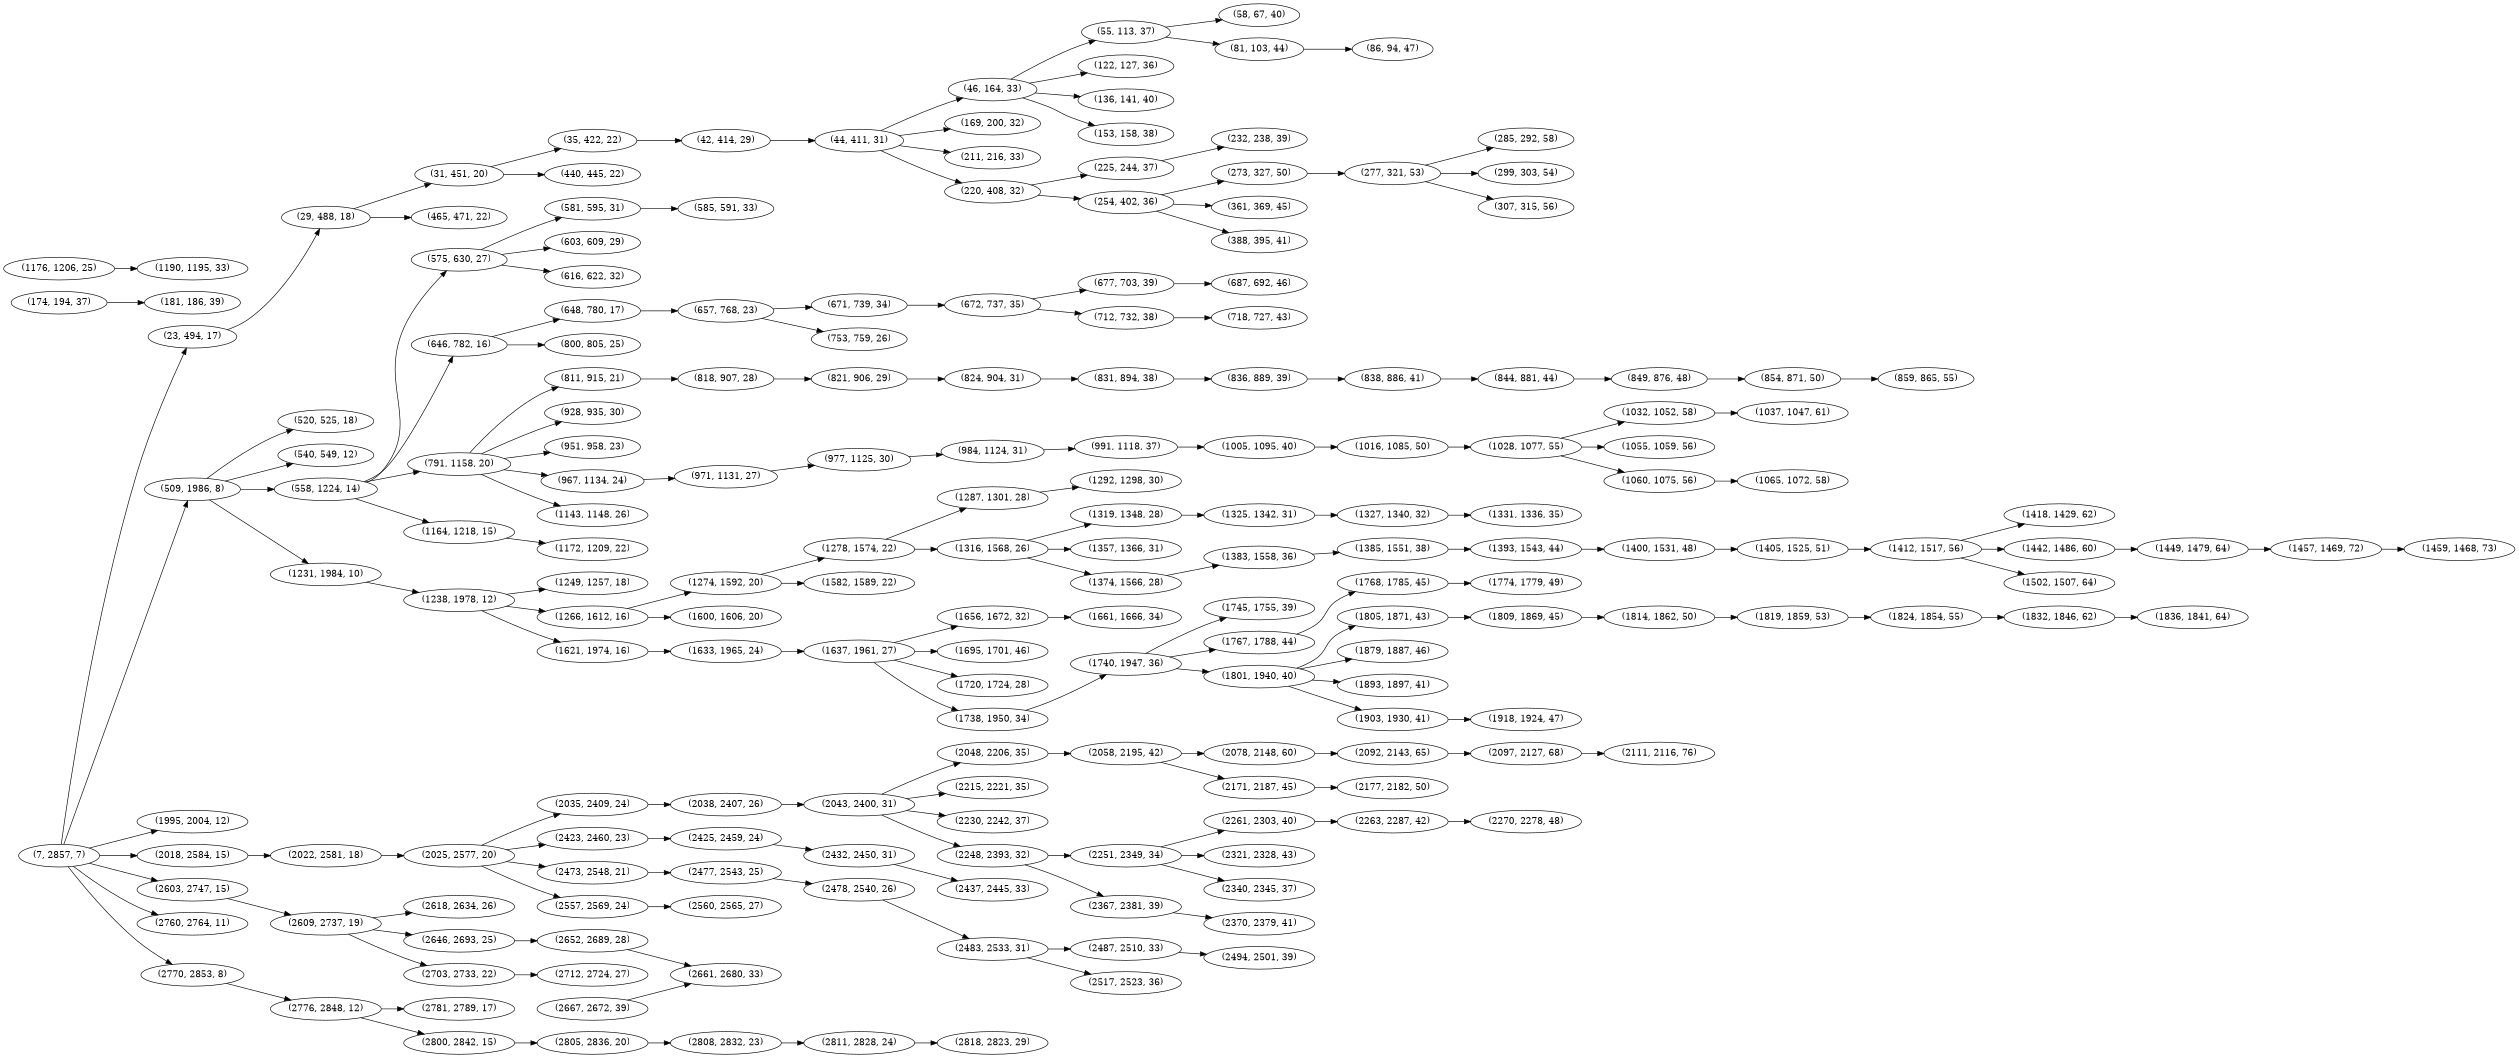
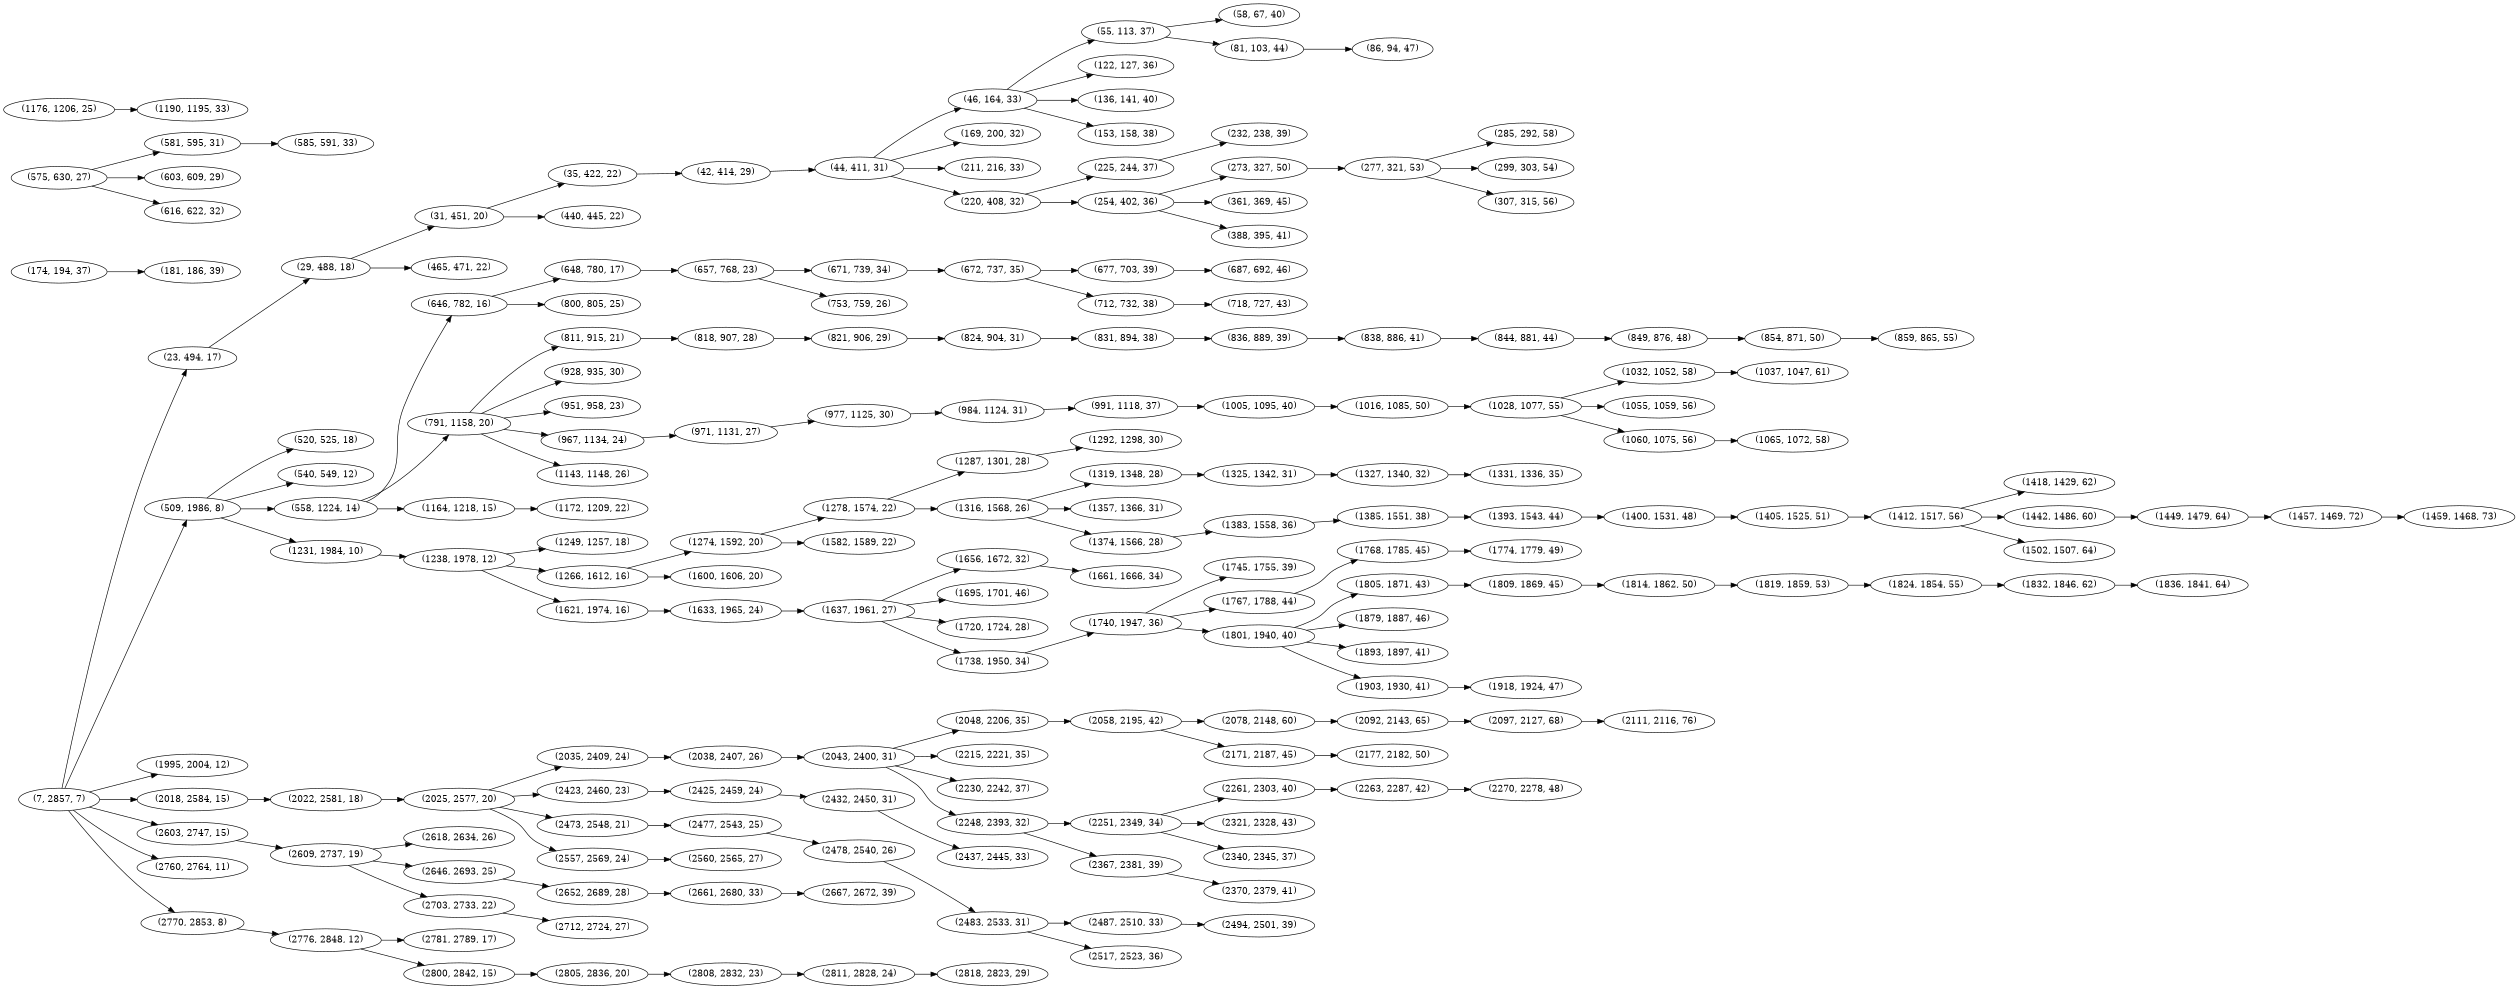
  digraph {
    rankdir=LR
    "(7, 2857, 7)"
    "(23, 494, 17)"
    "(509, 1986, 8)"
    "(1995, 2004, 12)"
    "(2018, 2584, 15)"
    "(2603, 2747, 15)"
    "(2760, 2764, 11)"
    "(2770, 2853, 8)"
    "(29, 488, 18)"
    "(520, 525, 18)"
    "(540, 549, 12)"
    "(558, 1224, 14)"
    "(1231, 1984, 10)"
    "(2022, 2581, 18)"
    "(2609, 2737, 19)"
    "(2776, 2848, 12)"
    "(31, 451, 20)"
    "(465, 471, 22)"
    "(35, 422, 22)"
    "(440, 445, 22)"
    "(42, 414, 29)"
    "(44, 411, 31)"
    "(46, 164, 33)"
    "(169, 200, 32)"
    "(211, 216, 33)"
    "(220, 408, 32)"
    "(55, 113, 37)"
    "(122, 127, 36)"
    "(136, 141, 40)"
    "(153, 158, 38)"
    "(225, 244, 37)"
    "(254, 402, 36)"
    "(58, 67, 40)"
    "(81, 103, 44)"
    "(86, 94, 47)"
    "(174, 194, 37)"
    "(181, 186, 39)"
    "(232, 238, 39)"
    "(273, 327, 50)"
    "(361, 369, 45)"
    "(388, 395, 41)"
    "(277, 321, 53)"
    "(285, 292, 58)"
    "(299, 303, 54)"
    "(307, 315, 56)"
    "(575, 630, 27)"
    "(646, 782, 16)"
    "(791, 1158, 20)"
    "(1164, 1218, 15)"
    "(1238, 1978, 12)"
    "(581, 595, 31)"
    "(603, 609, 29)"
    "(616, 622, 32)"
    "(648, 780, 17)"
    "(800, 805, 25)"
    "(811, 915, 21)"
    "(928, 935, 30)"
    "(951, 958, 23)"
    "(967, 1134, 24)"
    "(1143, 1148, 26)"
    "(1172, 1209, 22)"
    "(585, 591, 33)"
    "(657, 768, 23)"
    "(671, 739, 34)"
    "(753, 759, 26)"
    "(672, 737, 35)"
    "(677, 703, 39)"
    "(712, 732, 38)"
    "(687, 692, 46)"
    "(718, 727, 43)"
    "(818, 907, 28)"
    "(971, 1131, 27)"
    "(821, 906, 29)"
    "(824, 904, 31)"
    "(831, 894, 38)"
    "(836, 889, 39)"
    "(838, 886, 41)"
    "(844, 881, 44)"
    "(849, 876, 48)"
    "(854, 871, 50)"
    "(859, 865, 55)"
    "(977, 1125, 30)"
    "(984, 1124, 31)"
    "(991, 1118, 37)"
    "(1005, 1095, 40)"
    "(1016, 1085, 50)"
    "(1028, 1077, 55)"
    "(1032, 1052, 58)"
    "(1055, 1059, 56)"
    "(1060, 1075, 56)"
    "(1037, 1047, 61)"
    "(1065, 1072, 58)"
    "(1176, 1206, 25)"
    "(1190, 1195, 33)"
    "(1249, 1257, 18)"
    "(1266, 1612, 16)"
    "(1621, 1974, 16)"
    "(1274, 1592, 20)"
    "(1600, 1606, 20)"
    "(1633, 1965, 24)"
    "(1278, 1574, 22)"
    "(1582, 1589, 22)"
    "(1287, 1301, 28)"
    "(1316, 1568, 26)"
    "(1292, 1298, 30)"
    "(1319, 1348, 28)"
    "(1357, 1366, 31)"
    "(1374, 1566, 28)"
    "(1325, 1342, 31)"
    "(1383, 1558, 36)"
    "(1327, 1340, 32)"
    "(1331, 1336, 35)"
    "(1385, 1551, 38)"
    "(1393, 1543, 44)"
    "(1400, 1531, 48)"
    "(1405, 1525, 51)"
    "(1412, 1517, 56)"
    "(1418, 1429, 62)"
    "(1442, 1486, 60)"
    "(1502, 1507, 64)"
    "(1449, 1479, 64)"
    "(1457, 1469, 72)"
    "(1459, 1468, 73)"
    "(1637, 1961, 27)"
    "(1656, 1672, 32)"
    "(1695, 1701, 46)"
    "(1720, 1724, 28)"
    "(1738, 1950, 34)"
    "(1661, 1666, 34)"
    "(1740, 1947, 36)"
    "(1745, 1755, 39)"
    "(1767, 1788, 44)"
    "(1801, 1940, 40)"
    "(1768, 1785, 45)"
    "(1805, 1871, 43)"
    "(1879, 1887, 46)"
    "(1893, 1897, 41)"
    "(1903, 1930, 41)"
    "(1774, 1779, 49)"
    "(1809, 1869, 45)"
    "(1918, 1924, 47)"
    "(1814, 1862, 50)"
    "(1819, 1859, 53)"
    "(1824, 1854, 55)"
    "(1832, 1846, 62)"
    "(1836, 1841, 64)"
    "(2025, 2577, 20)"
    "(2035, 2409, 24)"
    "(2423, 2460, 23)"
    "(2473, 2548, 21)"
    "(2557, 2569, 24)"
    "(2038, 2407, 26)"
    "(2425, 2459, 24)"
    "(2477, 2543, 25)"
    "(2560, 2565, 27)"
    "(2043, 2400, 31)"
    "(2048, 2206, 35)"
    "(2215, 2221, 35)"
    "(2230, 2242, 37)"
    "(2248, 2393, 32)"
    "(2058, 2195, 42)"
    "(2251, 2349, 34)"
    "(2367, 2381, 39)"
    "(2078, 2148, 60)"
    "(2171, 2187, 45)"
    "(2092, 2143, 65)"
    "(2177, 2182, 50)"
    "(2097, 2127, 68)"
    "(2111, 2116, 76)"
    "(2261, 2303, 40)"
    "(2321, 2328, 43)"
    "(2340, 2345, 37)"
    "(2370, 2379, 41)"
    "(2263, 2287, 42)"
    "(2270, 2278, 48)"
    "(2432, 2450, 31)"
    "(2437, 2445, 33)"
    "(2478, 2540, 26)"
    "(2483, 2533, 31)"
    "(2487, 2510, 33)"
    "(2517, 2523, 36)"
    "(2494, 2501, 39)"
    "(2618, 2634, 26)"
    "(2646, 2693, 25)"
    "(2703, 2733, 22)"
    "(2652, 2689, 28)"
    "(2712, 2724, 27)"
    "(2661, 2680, 33)"
    "(2667, 2672, 39)"
    "(2781, 2789, 17)"
    "(2800, 2842, 15)"
    "(2805, 2836, 20)"
    "(2808, 2832, 23)"
    "(2811, 2828, 24)"
    "(2818, 2823, 29)"
    "(7, 2857, 7)" -> "(23, 494, 17)"
    "(7, 2857, 7)" -> "(509, 1986, 8)"
    "(7, 2857, 7)" -> "(1995, 2004, 12)"
    "(7, 2857, 7)" -> "(2018, 2584, 15)"
    "(7, 2857, 7)" -> "(2603, 2747, 15)"
    "(7, 2857, 7)" -> "(2760, 2764, 11)"
    "(7, 2857, 7)" -> "(2770, 2853, 8)"
    "(23, 494, 17)" -> "(29, 488, 18)"
    "(509, 1986, 8)" -> "(520, 525, 18)"
    "(509, 1986, 8)" -> "(540, 549, 12)"
    "(509, 1986, 8)" -> "(558, 1224, 14)"
    "(509, 1986, 8)" -> "(1231, 1984, 10)"
    "(2018, 2584, 15)" -> "(2022, 2581, 18)"
    "(2603, 2747, 15)" -> "(2609, 2737, 19)"
    "(2770, 2853, 8)" -> "(2776, 2848, 12)"
    "(29, 488, 18)" -> "(31, 451, 20)"
    "(29, 488, 18)" -> "(465, 471, 22)"
-   "(558, 1224, 14)" -> "(575, 630, 27)"
    "(558, 1224, 14)" -> "(646, 782, 16)"
    "(558, 1224, 14)" -> "(791, 1158, 20)"
    "(558, 1224, 14)" -> "(1164, 1218, 15)"
    "(1231, 1984, 10)" -> "(1238, 1978, 12)"
    "(2022, 2581, 18)" -> "(2025, 2577, 20)"
    "(2609, 2737, 19)" -> "(2618, 2634, 26)"
    "(2609, 2737, 19)" -> "(2646, 2693, 25)"
    "(2609, 2737, 19)" -> "(2703, 2733, 22)"
    "(2776, 2848, 12)" -> "(2781, 2789, 17)"
    "(2776, 2848, 12)" -> "(2800, 2842, 15)"
    "(31, 451, 20)" -> "(35, 422, 22)"
    "(31, 451, 20)" -> "(440, 445, 22)"
    "(35, 422, 22)" -> "(42, 414, 29)"
    "(42, 414, 29)" -> "(44, 411, 31)"
    "(44, 411, 31)" -> "(46, 164, 33)"
    "(44, 411, 31)" -> "(169, 200, 32)"
    "(44, 411, 31)" -> "(211, 216, 33)"
    "(44, 411, 31)" -> "(220, 408, 32)"
    "(46, 164, 33)" -> "(55, 113, 37)"
    "(46, 164, 33)" -> "(122, 127, 36)"
    "(46, 164, 33)" -> "(136, 141, 40)"
    "(46, 164, 33)" -> "(153, 158, 38)"
    "(220, 408, 32)" -> "(225, 244, 37)"
    "(220, 408, 32)" -> "(254, 402, 36)"
    "(55, 113, 37)" -> "(58, 67, 40)"
    "(55, 113, 37)" -> "(81, 103, 44)"
    "(225, 244, 37)" -> "(232, 238, 39)"
    "(254, 402, 36)" -> "(273, 327, 50)"
    "(254, 402, 36)" -> "(361, 369, 45)"
    "(254, 402, 36)" -> "(388, 395, 41)"
    "(81, 103, 44)" -> "(86, 94, 47)"
    "(174, 194, 37)" -> "(181, 186, 39)"
    "(273, 327, 50)" -> "(277, 321, 53)"
    "(277, 321, 53)" -> "(285, 292, 58)"
    "(277, 321, 53)" -> "(299, 303, 54)"
    "(277, 321, 53)" -> "(307, 315, 56)"
    "(575, 630, 27)" -> "(581, 595, 31)"
    "(575, 630, 27)" -> "(603, 609, 29)"
    "(575, 630, 27)" -> "(616, 622, 32)"
    "(646, 782, 16)" -> "(648, 780, 17)"
    "(646, 782, 16)" -> "(800, 805, 25)"
    "(791, 1158, 20)" -> "(811, 915, 21)"
    "(791, 1158, 20)" -> "(928, 935, 30)"
    "(791, 1158, 20)" -> "(951, 958, 23)"
    "(791, 1158, 20)" -> "(967, 1134, 24)"
    "(791, 1158, 20)" -> "(1143, 1148, 26)"
    "(1164, 1218, 15)" -> "(1172, 1209, 22)"
    "(1238, 1978, 12)" -> "(1249, 1257, 18)"
    "(1238, 1978, 12)" -> "(1266, 1612, 16)"
    "(1238, 1978, 12)" -> "(1621, 1974, 16)"
    "(581, 595, 31)" -> "(585, 591, 33)"
    "(648, 780, 17)" -> "(657, 768, 23)"
    "(811, 915, 21)" -> "(818, 907, 28)"
    "(967, 1134, 24)" -> "(971, 1131, 27)"
    "(657, 768, 23)" -> "(671, 739, 34)"
    "(657, 768, 23)" -> "(753, 759, 26)"
    "(671, 739, 34)" -> "(672, 737, 35)"
    "(672, 737, 35)" -> "(677, 703, 39)"
    "(672, 737, 35)" -> "(712, 732, 38)"
    "(677, 703, 39)" -> "(687, 692, 46)"
    "(712, 732, 38)" -> "(718, 727, 43)"
    "(818, 907, 28)" -> "(821, 906, 29)"
    "(971, 1131, 27)" -> "(977, 1125, 30)"
    "(821, 906, 29)" -> "(824, 904, 31)"
    "(824, 904, 31)" -> "(831, 894, 38)"
    "(831, 894, 38)" -> "(836, 889, 39)"
    "(836, 889, 39)" -> "(838, 886, 41)"
    "(838, 886, 41)" -> "(844, 881, 44)"
    "(844, 881, 44)" -> "(849, 876, 48)"
    "(849, 876, 48)" -> "(854, 871, 50)"
    "(854, 871, 50)" -> "(859, 865, 55)"
    "(977, 1125, 30)" -> "(984, 1124, 31)"
    "(984, 1124, 31)" -> "(991, 1118, 37)"
    "(991, 1118, 37)" -> "(1005, 1095, 40)"
    "(1005, 1095, 40)" -> "(1016, 1085, 50)"
    "(1016, 1085, 50)" -> "(1028, 1077, 55)"
    "(1028, 1077, 55)" -> "(1032, 1052, 58)"
    "(1028, 1077, 55)" -> "(1055, 1059, 56)"
    "(1028, 1077, 55)" -> "(1060, 1075, 56)"
    "(1032, 1052, 58)" -> "(1037, 1047, 61)"
    "(1060, 1075, 56)" -> "(1065, 1072, 58)"
    "(1176, 1206, 25)" -> "(1190, 1195, 33)"
    "(1266, 1612, 16)" -> "(1274, 1592, 20)"
    "(1266, 1612, 16)" -> "(1600, 1606, 20)"
    "(1621, 1974, 16)" -> "(1633, 1965, 24)"
    "(1274, 1592, 20)" -> "(1278, 1574, 22)"
    "(1274, 1592, 20)" -> "(1582, 1589, 22)"
    "(1633, 1965, 24)" -> "(1637, 1961, 27)"
    "(1278, 1574, 22)" -> "(1287, 1301, 28)"
    "(1278, 1574, 22)" -> "(1316, 1568, 26)"
    "(1287, 1301, 28)" -> "(1292, 1298, 30)"
    "(1316, 1568, 26)" -> "(1319, 1348, 28)"
    "(1316, 1568, 26)" -> "(1357, 1366, 31)"
    "(1316, 1568, 26)" -> "(1374, 1566, 28)"
    "(1319, 1348, 28)" -> "(1325, 1342, 31)"
    "(1374, 1566, 28)" -> "(1383, 1558, 36)"
    "(1325, 1342, 31)" -> "(1327, 1340, 32)"
    "(1383, 1558, 36)" -> "(1385, 1551, 38)"
    "(1327, 1340, 32)" -> "(1331, 1336, 35)"
    "(1385, 1551, 38)" -> "(1393, 1543, 44)"
    "(1393, 1543, 44)" -> "(1400, 1531, 48)"
    "(1400, 1531, 48)" -> "(1405, 1525, 51)"
    "(1405, 1525, 51)" -> "(1412, 1517, 56)"
    "(1412, 1517, 56)" -> "(1418, 1429, 62)"
    "(1412, 1517, 56)" -> "(1442, 1486, 60)"
    "(1412, 1517, 56)" -> "(1502, 1507, 64)"
    "(1442, 1486, 60)" -> "(1449, 1479, 64)"
    "(1449, 1479, 64)" -> "(1457, 1469, 72)"
    "(1457, 1469, 72)" -> "(1459, 1468, 73)"
    "(1637, 1961, 27)" -> "(1656, 1672, 32)"
    "(1637, 1961, 27)" -> "(1695, 1701, 46)"
    "(1637, 1961, 27)" -> "(1720, 1724, 28)"
    "(1637, 1961, 27)" -> "(1738, 1950, 34)"
    "(1656, 1672, 32)" -> "(1661, 1666, 34)"
    "(1738, 1950, 34)" -> "(1740, 1947, 36)"
    "(1740, 1947, 36)" -> "(1745, 1755, 39)"
    "(1740, 1947, 36)" -> "(1767, 1788, 44)"
    "(1740, 1947, 36)" -> "(1801, 1940, 40)"
    "(1767, 1788, 44)" -> "(1768, 1785, 45)"
    "(1801, 1940, 40)" -> "(1805, 1871, 43)"
    "(1801, 1940, 40)" -> "(1879, 1887, 46)"
    "(1801, 1940, 40)" -> "(1893, 1897, 41)"
    "(1801, 1940, 40)" -> "(1903, 1930, 41)"
    "(1768, 1785, 45)" -> "(1774, 1779, 49)"
    "(1805, 1871, 43)" -> "(1809, 1869, 45)"
    "(1903, 1930, 41)" -> "(1918, 1924, 47)"
    "(1809, 1869, 45)" -> "(1814, 1862, 50)"
    "(1814, 1862, 50)" -> "(1819, 1859, 53)"
    "(1819, 1859, 53)" -> "(1824, 1854, 55)"
    "(1824, 1854, 55)" -> "(1832, 1846, 62)"
    "(1832, 1846, 62)" -> "(1836, 1841, 64)"
    "(2025, 2577, 20)" -> "(2035, 2409, 24)"
    "(2025, 2577, 20)" -> "(2423, 2460, 23)"
    "(2025, 2577, 20)" -> "(2473, 2548, 21)"
    "(2025, 2577, 20)" -> "(2557, 2569, 24)"
    "(2035, 2409, 24)" -> "(2038, 2407, 26)"
    "(2423, 2460, 23)" -> "(2425, 2459, 24)"
    "(2473, 2548, 21)" -> "(2477, 2543, 25)"
    "(2557, 2569, 24)" -> "(2560, 2565, 27)"
    "(2038, 2407, 26)" -> "(2043, 2400, 31)"
    "(2425, 2459, 24)" -> "(2432, 2450, 31)"
    "(2477, 2543, 25)" -> "(2478, 2540, 26)"
    "(2043, 2400, 31)" -> "(2048, 2206, 35)"
    "(2043, 2400, 31)" -> "(2215, 2221, 35)"
    "(2043, 2400, 31)" -> "(2230, 2242, 37)"
    "(2043, 2400, 31)" -> "(2248, 2393, 32)"
    "(2048, 2206, 35)" -> "(2058, 2195, 42)"
    "(2248, 2393, 32)" -> "(2251, 2349, 34)"
    "(2248, 2393, 32)" -> "(2367, 2381, 39)"
    "(2058, 2195, 42)" -> "(2078, 2148, 60)"
    "(2058, 2195, 42)" -> "(2171, 2187, 45)"
    "(2251, 2349, 34)" -> "(2261, 2303, 40)"
    "(2251, 2349, 34)" -> "(2321, 2328, 43)"
    "(2251, 2349, 34)" -> "(2340, 2345, 37)"
    "(2367, 2381, 39)" -> "(2370, 2379, 41)"
    "(2078, 2148, 60)" -> "(2092, 2143, 65)"
    "(2171, 2187, 45)" -> "(2177, 2182, 50)"
    "(2092, 2143, 65)" -> "(2097, 2127, 68)"
    "(2097, 2127, 68)" -> "(2111, 2116, 76)"
    "(2261, 2303, 40)" -> "(2263, 2287, 42)"
    "(2263, 2287, 42)" -> "(2270, 2278, 48)"
    "(2432, 2450, 31)" -> "(2437, 2445, 33)"
    "(2478, 2540, 26)" -> "(2483, 2533, 31)"
    "(2483, 2533, 31)" -> "(2487, 2510, 33)"
    "(2483, 2533, 31)" -> "(2517, 2523, 36)"
    "(2487, 2510, 33)" -> "(2494, 2501, 39)"
    "(2646, 2693, 25)" -> "(2652, 2689, 28)"
    "(2703, 2733, 22)" -> "(2712, 2724, 27)"
    "(2652, 2689, 28)" -> "(2661, 2680, 33)"
-   "(2667, 2672, 39)" -> "(2661, 2680, 33)"
+   "(2661, 2680, 33)" -> "(2667, 2672, 39)"
    "(2800, 2842, 15)" -> "(2805, 2836, 20)"
    "(2805, 2836, 20)" -> "(2808, 2832, 23)"
    "(2808, 2832, 23)" -> "(2811, 2828, 24)"
    "(2811, 2828, 24)" -> "(2818, 2823, 29)"
  }
